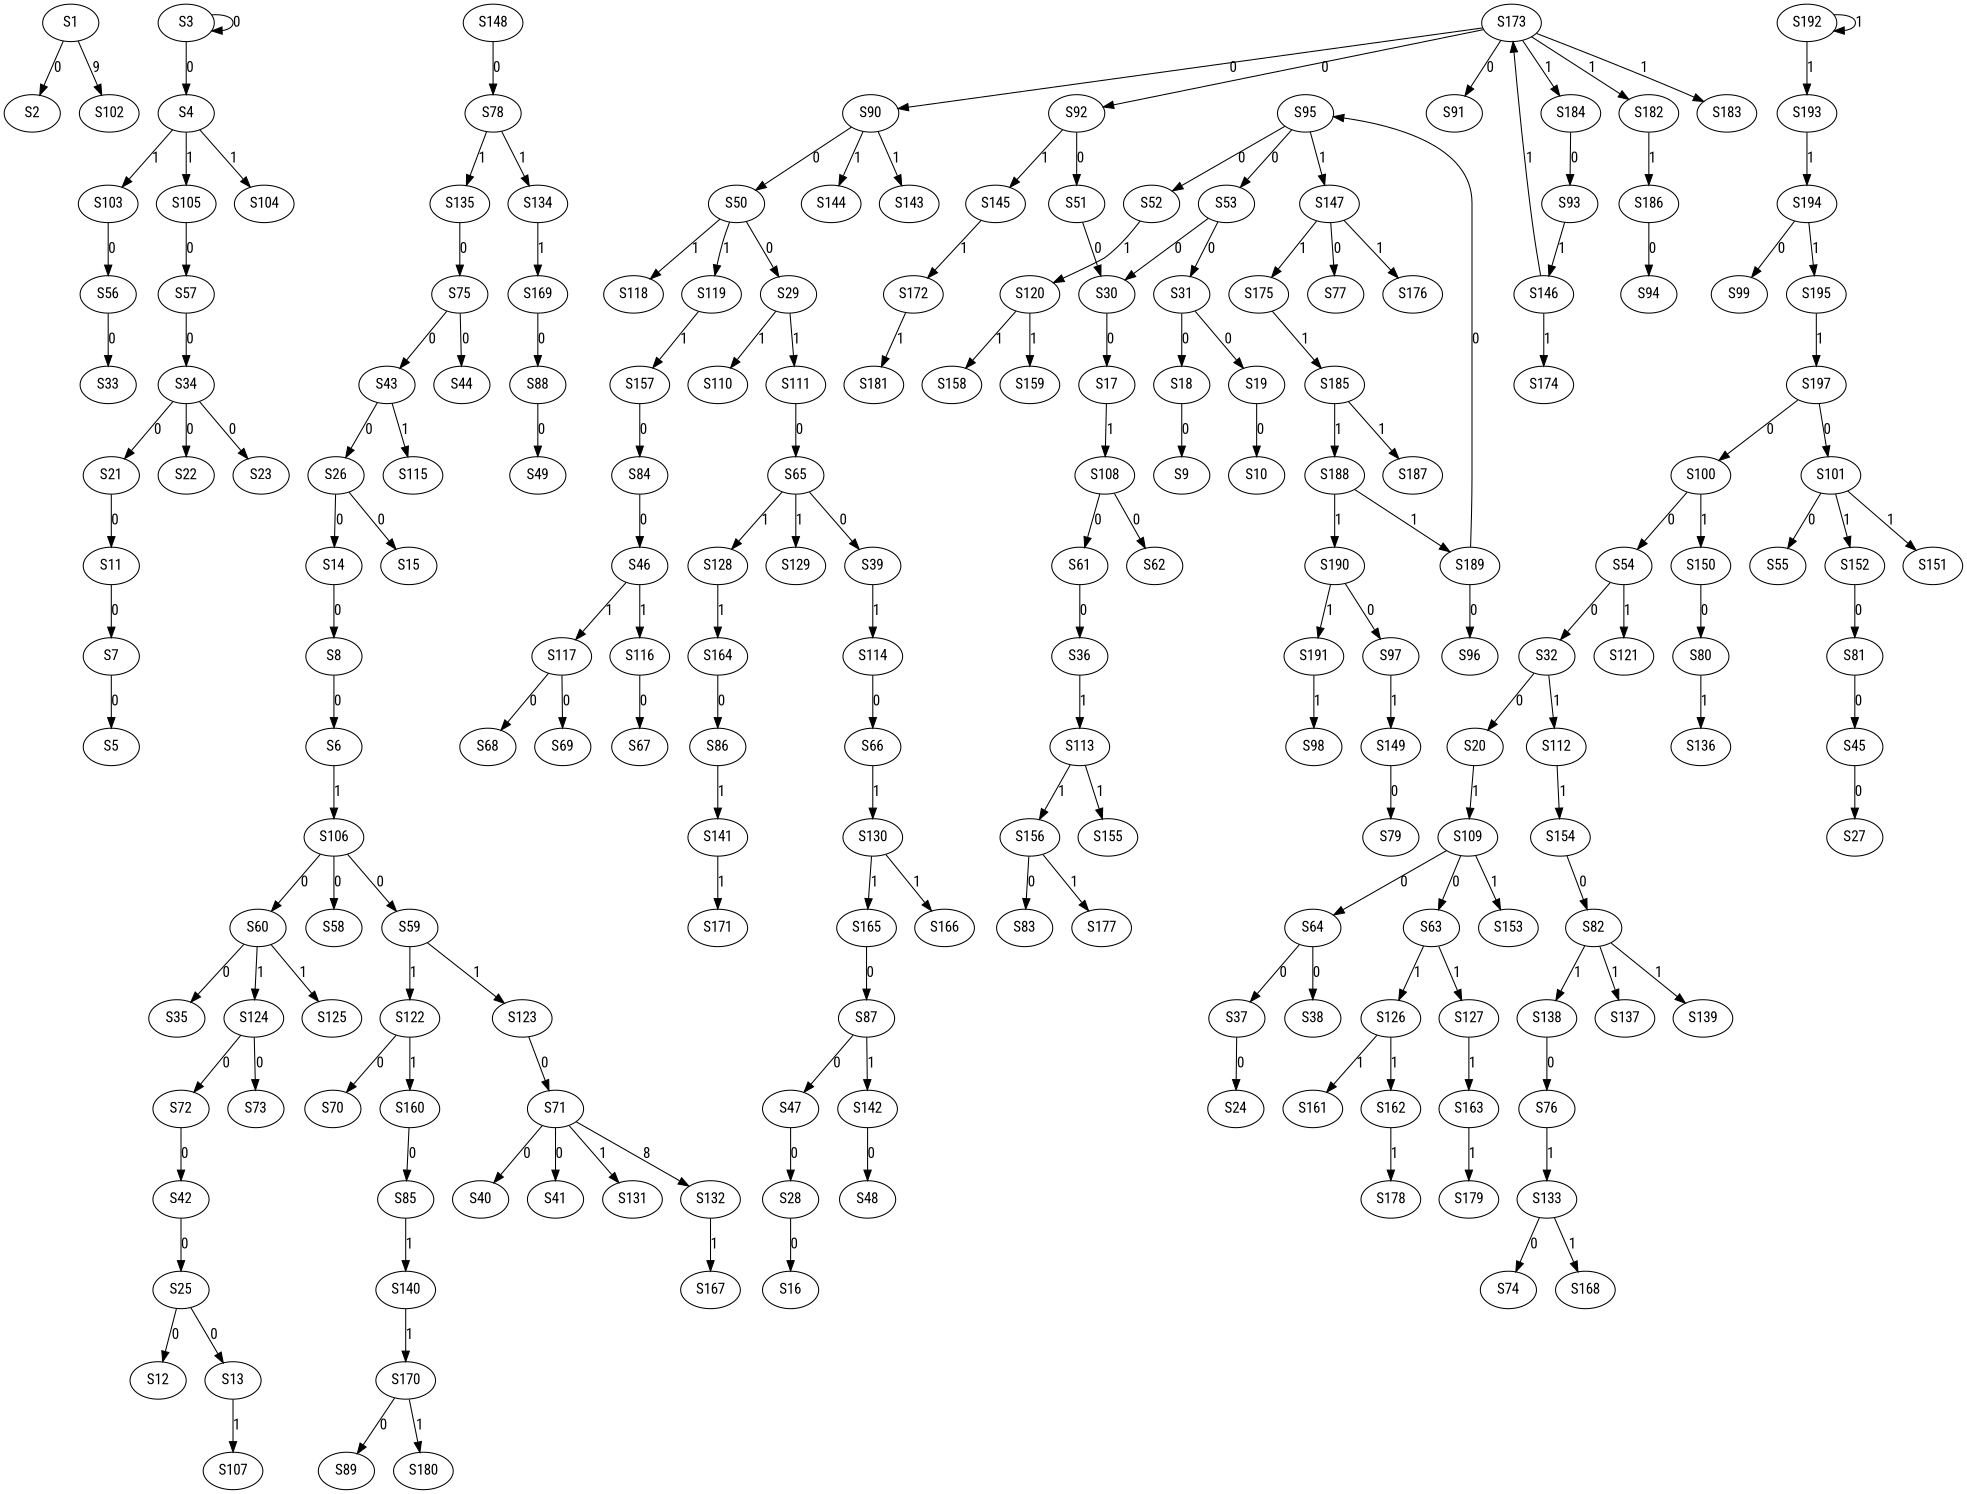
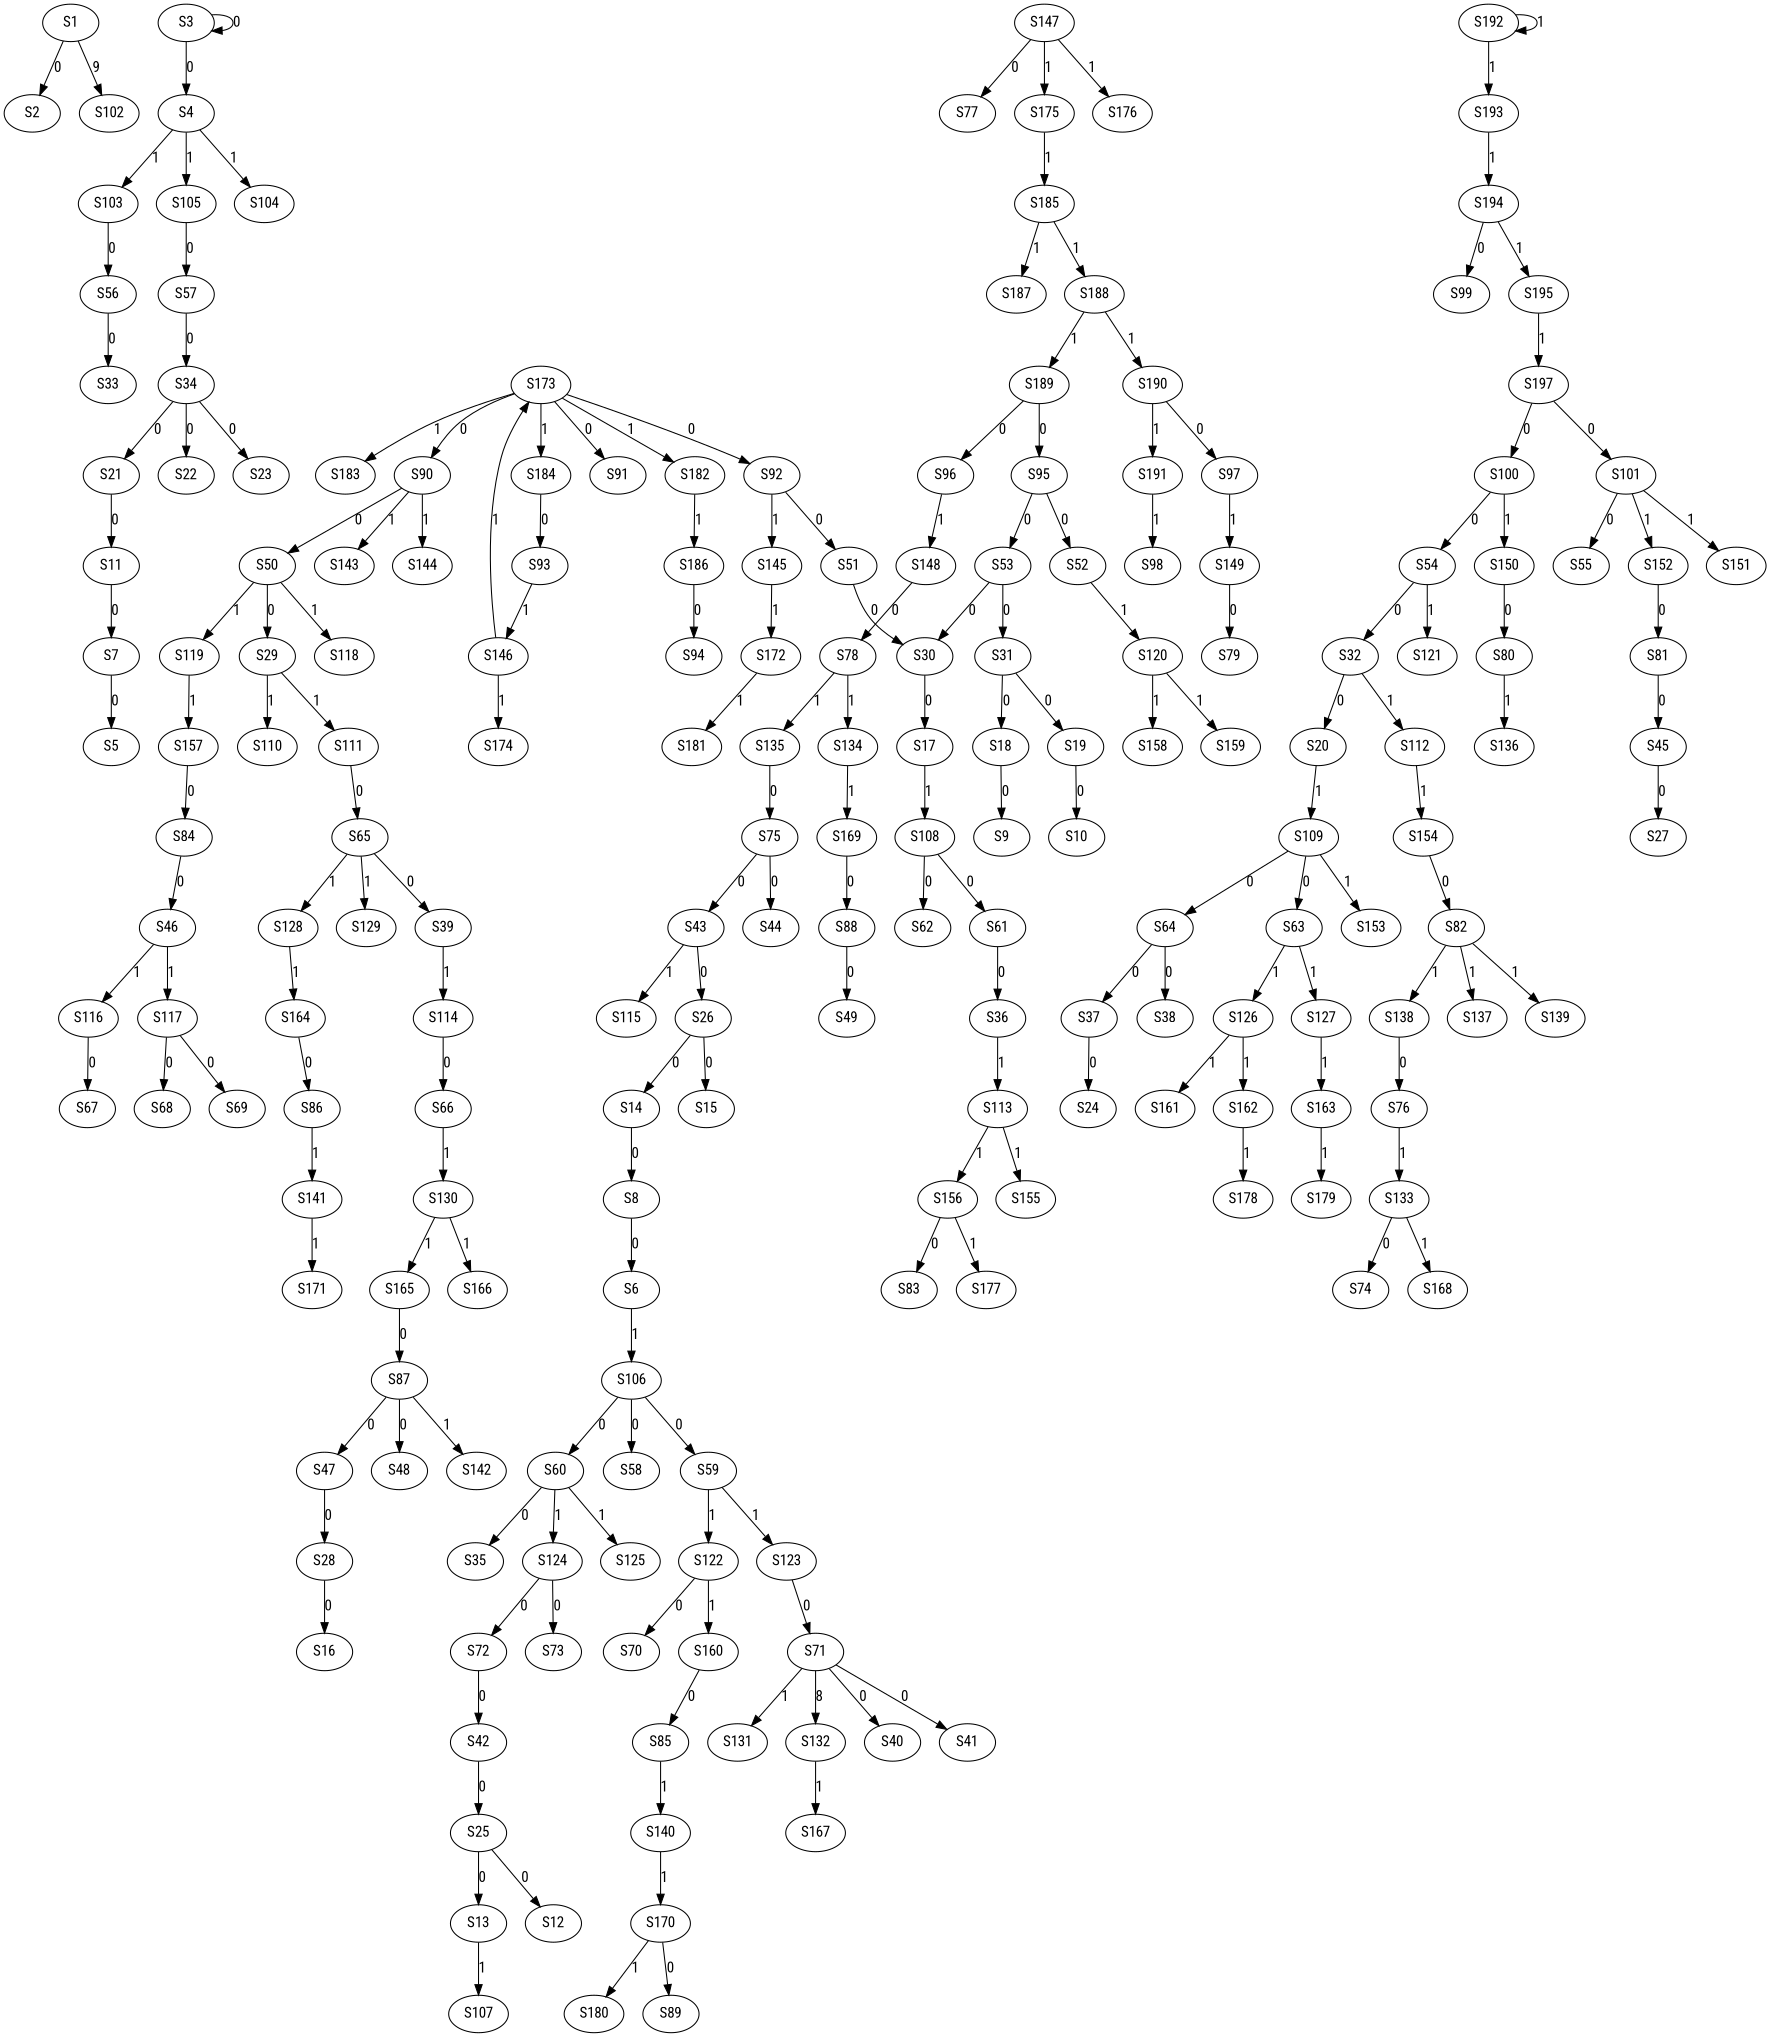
  strict digraph {
    fontname="Roboto Condensed"
    node [fontname="Roboto Condensed"]
    edge [fontname="Roboto Condensed"]
    S1
    S2
    S102
    S3
    S4
    S103
    S105
    S104
    S56
    S57
    S7
    S5
    S8
    S6
    S106
    S60
    S58
    S59
    S11
    S14
    S18
    S9
    S19
    S10
    S21
    S25
    S12
    S13
    S107
    S26
    S15
    S28
    S16
    S30
    S17
    S108
    S61
    S62
    S31
    S32
    S20
    S112
    S109
    S154
    S64
    S63
    S153
    S34
    S22
    S23
    S37
    S24
    S42
    S43
    S115
    S45
    S27
    S47
    S50
    S29
    S118
    S119
    S111
    S110
    S157
    S65
    S51
    S53
    S54
    S121
    S33
    S35
    S124
    S125
    S72
    S73
    S36
    S113
    S156
    S155
    S38
    S39
    S128
    S129
    S114
    S164
    S66
    S71
    S40
    S41
    S131
    S132
    S167
    S75
    S44
    S81
    S84
    S46
    S116
    S117
    S67
    S68
    S69
    S87
    S48
    S142
    S88
    S49
    S90
    S143
    S144
    S92
    S145
    S172
    S95
    S52
    S147
    S120
    S77
    S175
    S176
    S158
    S159
    S100
    S150
    S80
    S101
    S55
    S152
    S151
    S122
    S123
    S70
    S160
    S126
    S127
    S161
    S162
    S163
    S130
    S165
    S166
    S85
    S133
    S74
    S168
    S135
    S138
    S76
    S185
    S148
    S78
    S134
    S169
    S149
    S79
    S136
    S82
    S137
    S139
    S83
    S177
    S140
    S170
    S86
    S141
    S171
    S89
    S180
    S173
    S91
    S184
    S182
    S183
    S93
    S186
    S146
    S174
    S94
    S189
    S96
    S190
    S97
    S191
    S98
    S194
    S99
    S195
    S197
    S178
    S179
    S181
    S187
    S188
    S192
    S193
    S1 -> S2 [label=0]
    S1 -> S102 [label=9]
    S3 -> S3 [label=0]
    S3 -> S4 [label=0]
    S4 -> S103 [label=1]
    S4 -> S105 [label=1]
    S4 -> S104 [label=1]
    S103 -> S56 [label=0]
    S105 -> S57 [label=0]
    S56 -> S33 [label=0]
    S57 -> S34 [label=0]
    S7 -> S5 [label=0]
    S8 -> S6 [label=0]
    S6 -> S106 [label=1]
    S106 -> S60 [label=0]
    S106 -> S58 [label=0]
    S106 -> S59 [label=0]
    S60 -> S35 [label=0]
    S60 -> S124 [label=1]
    S60 -> S125 [label=1]
    S59 -> S122 [label=1]
    S59 -> S123 [label=1]
    S11 -> S7 [label=0]
    S14 -> S8 [label=0]
    S18 -> S9 [label=0]
    S19 -> S10 [label=0]
    S21 -> S11 [label=0]
    S25 -> S12 [label=0]
    S25 -> S13 [label=0]
    S13 -> S107 [label=1]
    S26 -> S14 [label=0]
    S26 -> S15 [label=0]
    S28 -> S16 [label=0]
    S30 -> S17 [label=0]
    S17 -> S108 [label=1]
    S108 -> S61 [label=0]
    S108 -> S62 [label=0]
    S61 -> S36 [label=0]
    S31 -> S18 [label=0]
    S31 -> S19 [label=0]
    S32 -> S20 [label=0]
    S32 -> S112 [label=1]
    S20 -> S109 [label=1]
    S112 -> S154 [label=1]
    S109 -> S64 [label=0]
    S109 -> S63 [label=0]
    S109 -> S153 [label=1]
    S154 -> S82 [label=0]
    S64 -> S37 [label=0]
    S64 -> S38 [label=0]
    S63 -> S126 [label=1]
    S63 -> S127 [label=1]
    S34 -> S21 [label=0]
    S34 -> S22 [label=0]
    S34 -> S23 [label=0]
    S37 -> S24 [label=0]
    S42 -> S25 [label=0]
    S43 -> S26 [label=0]
    S43 -> S115 [label=1]
    S45 -> S27 [label=0]
    S47 -> S28 [label=0]
    S50 -> S29 [label=0]
    S50 -> S118 [label=1]
    S50 -> S119 [label=1]
    S29 -> S111 [label=1]
    S29 -> S110 [label=1]
    S119 -> S157 [label=1]
    S111 -> S65 [label=0]
    S157 -> S84 [label=0]
    S65 -> S39 [label=0]
    S65 -> S128 [label=1]
    S65 -> S129 [label=1]
    S51 -> S30 [label=0]
    S53 -> S30 [label=0]
    S53 -> S31 [label=0]
    S54 -> S32 [label=0]
    S54 -> S121 [label=1]
    S124 -> S72 [label=0]
    S124 -> S73 [label=0]
    S72 -> S42 [label=0]
    S36 -> S113 [label=1]
    S113 -> S156 [label=1]
    S113 -> S155 [label=1]
    S156 -> S83 [label=0]
    S156 -> S177 [label=1]
    S39 -> S114 [label=1]
    S128 -> S164 [label=1]
    S114 -> S66 [label=0]
    S164 -> S86 [label=0]
    S66 -> S130 [label=1]
    S71 -> S40 [label=0]
    S71 -> S41 [label=0]
    S71 -> S131 [label=1]
    S71 -> S132 [label=8]
    S132 -> S167 [label=1]
    S75 -> S43 [label=0]
    S75 -> S44 [label=0]
    S81 -> S45 [label=0]
    S84 -> S46 [label=0]
    S46 -> S116 [label=1]
    S46 -> S117 [label=1]
    S116 -> S67 [label=0]
    S117 -> S68 [label=0]
    S117 -> S69 [label=0]
    S87 -> S47 [label=0]
-   S142 -> S48 [label=0]
+   S87 -> S48 [label=0]
    S87 -> S142 [label=1]
    S88 -> S49 [label=0]
    S90 -> S50 [label=0]
    S90 -> S143 [label=1]
    S90 -> S144 [label=1]
    S92 -> S51 [label=0]
    S92 -> S145 [label=1]
    S145 -> S172 [label=1]
    S172 -> S181 [label=1]
    S95 -> S53 [label=0]
    S95 -> S52 [label=0]
-   S95 -> S147 [label=1]
    S52 -> S120 [label=1]
    S147 -> S77 [label=0]
    S147 -> S175 [label=1]
    S147 -> S176 [label=1]
    S120 -> S158 [label=1]
    S120 -> S159 [label=1]
    S175 -> S185 [label=1]
    S100 -> S54 [label=0]
    S100 -> S150 [label=1]
    S150 -> S80 [label=0]
    S80 -> S136 [label=1]
    S101 -> S55 [label=0]
    S101 -> S152 [label=1]
    S101 -> S151 [label=1]
    S152 -> S81 [label=0]
    S122 -> S70 [label=0]
    S122 -> S160 [label=1]
    S123 -> S71 [label=0]
    S160 -> S85 [label=0]
    S126 -> S161 [label=1]
    S126 -> S162 [label=1]
    S127 -> S163 [label=1]
    S162 -> S178 [label=1]
    S163 -> S179 [label=1]
    S130 -> S165 [label=1]
    S130 -> S166 [label=1]
    S165 -> S87 [label=0]
    S85 -> S140 [label=1]
    S133 -> S74 [label=0]
    S133 -> S168 [label=1]
    S135 -> S75 [label=0]
    S138 -> S76 [label=0]
    S76 -> S133 [label=1]
    S185 -> S187 [label=1]
    S185 -> S188 [label=1]
    S148 -> S78 [label=0]
    S78 -> S135 [label=1]
    S78 -> S134 [label=1]
    S134 -> S169 [label=1]
    S169 -> S88 [label=0]
    S149 -> S79 [label=0]
    S82 -> S138 [label=1]
    S82 -> S137 [label=1]
    S82 -> S139 [label=1]
    S140 -> S170 [label=1]
    S170 -> S89 [label=0]
    S170 -> S180 [label=1]
    S86 -> S141 [label=1]
    S141 -> S171 [label=1]
    S173 -> S90 [label=0]
    S173 -> S92 [label=0]
    S173 -> S91 [label=0]
    S173 -> S184 [label=1]
    S173 -> S182 [label=1]
    S173 -> S183 [label=1]
    S184 -> S93 [label=0]
    S182 -> S186 [label=1]
    S93 -> S146 [label=1]
    S186 -> S94 [label=0]
    S146 -> S173 [label=1]
    S146 -> S174 [label=1]
    S189 -> S95 [label=0]
    S189 -> S96 [label=0]
+   S96 -> S148 [label=1]
    S190 -> S97 [label=0]
    S190 -> S191 [label=1]
    S97 -> S149 [label=1]
    S191 -> S98 [label=1]
    S194 -> S99 [label=0]
    S194 -> S195 [label=1]
    S195 -> S197 [label=1]
    S197 -> S100 [label=0]
    S197 -> S101 [label=0]
    S188 -> S189 [label=1]
    S188 -> S190 [label=1]
    S192 -> S192 [label=1]
    S192 -> S193 [label=1]
    S193 -> S194 [label=1]
  }
